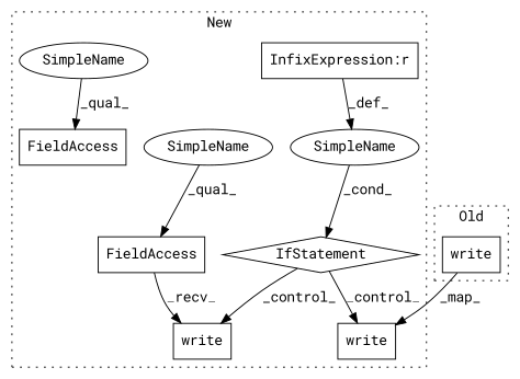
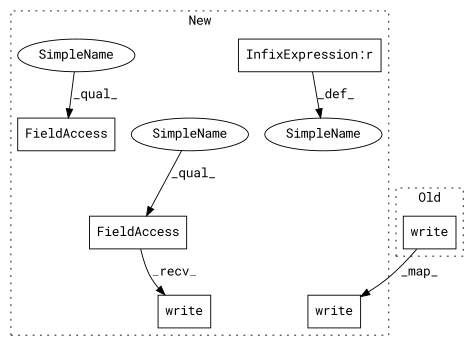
  digraph {
    fontname="Roboto Mono"
    node [a=32 l="6,1" s=369 shape=box fontname="Roboto Mono"]
    edge [fontname="Roboto Mono"]
    n1 [label=write s="274,311"]
-   n2 [a=25 l="4,2" label=IfStatement s="226,253" shape=diamond]
    n3 [a=42 label=SimpleName shape=ellipse l="" s=""]
    n4 [a=27 l=4 label="InfixExpression:r" s=244]
    n5 [label=write s="380,415"]
    n6 [a=22 l=10 label=FieldAccess]
    n7 [a=22 l=14 label=FieldAccess s=334]
    n8 [a=42 l=3 label=SimpleName shape=ellipse]
    n9 [a=42 l=3 label=SimpleName s=334 shape=ellipse]
    n10 [label=write s="225,259"]
    subgraph cluster_1 {
      label=New
      style=dotted
      n1
-     n2
      n3
      n4
      n5
      n6
      n7
      n8
      n9
    }
    subgraph cluster_2 {
      label=Old
      style=dotted
      n10
    }
-   n2 -> n1 [label=_control_]
-   n2 -> n5 [label=_control_]
-   n3 -> n2 [label=_cond_]
    n4 -> n3 [label=_def_]
    n6 -> n5 [label=_recv_]
    n8 -> n6 [label=_qual_]
    n9 -> n7 [label=_qual_]
    n10 -> n1 [label=_map_]
  }
